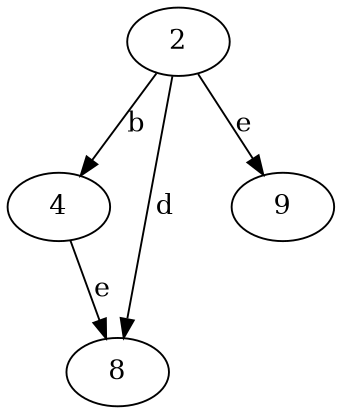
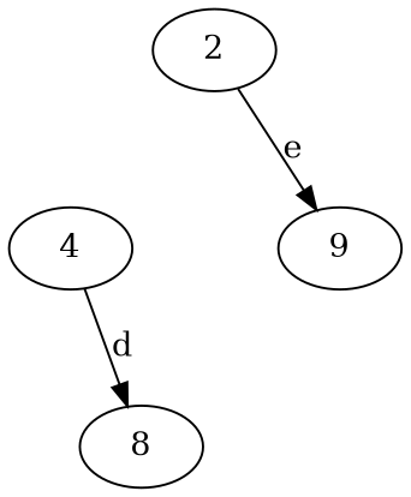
  strict digraph {
    4
    8
    2
    9
-   4 -> 8 [label=e]
-   2 -> 4 [label=b]
-   2 -> 8 [label=d]
+   4 -> 8 [label=d]
    2 -> 9 [label=e]
  }
